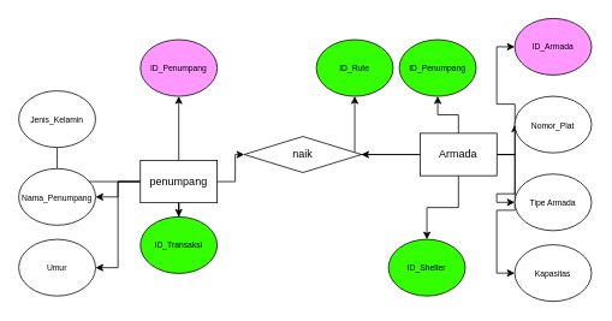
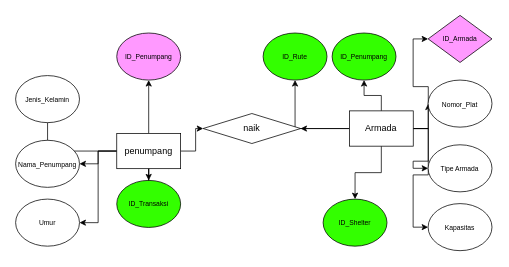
  <mxCell id="0" />
  <mxCell id="1" parent="0" />
  <mxCell id="2" style="edgeStyle=orthogonalEdgeStyle;rounded=0;orthogonalLoop=1;jettySize=auto;html=1;entryX=0;entryY=0.5;entryDx=0;entryDy=0;" edge="1" parent="1" source="10" target="14"><mxGeometry relative="1" as="geometry" /></mxCell>
  <mxCell id="3" style="edgeStyle=orthogonalEdgeStyle;rounded=0;orthogonalLoop=1;jettySize=auto;html=1;entryX=0;entryY=0.5;entryDx=0;entryDy=0;" edge="1" parent="1" source="10" target="11"><mxGeometry relative="1" as="geometry" /></mxCell>
  <mxCell id="4" style="edgeStyle=orthogonalEdgeStyle;rounded=0;orthogonalLoop=1;jettySize=auto;html=1;entryX=0;entryY=0.5;entryDx=0;entryDy=0;" edge="1" parent="1" source="10" target="12"><mxGeometry relative="1" as="geometry" /></mxCell>
  <mxCell id="5" style="edgeStyle=orthogonalEdgeStyle;rounded=0;orthogonalLoop=1;jettySize=auto;html=1;entryX=0;entryY=0.5;entryDx=0;entryDy=0;" edge="1" parent="1" source="10" target="13"><mxGeometry relative="1" as="geometry" /></mxCell>
  <mxCell id="6" style="edgeStyle=orthogonalEdgeStyle;rounded=0;orthogonalLoop=1;jettySize=auto;html=1;entryX=0.5;entryY=1;entryDx=0;entryDy=0;" edge="1" parent="1" source="10" target="15"><mxGeometry relative="1" as="geometry" /></mxCell>
  <mxCell id="7" style="edgeStyle=orthogonalEdgeStyle;rounded=0;orthogonalLoop=1;jettySize=auto;html=1;" edge="1" parent="1" source="10" target="29"><mxGeometry relative="1" as="geometry" /></mxCell>
  <mxCell id="8" style="edgeStyle=orthogonalEdgeStyle;rounded=0;orthogonalLoop=1;jettySize=auto;html=1;entryX=0.5;entryY=1;entryDx=0;entryDy=0;" edge="1" parent="1" source="10" target="28"><mxGeometry relative="1" as="geometry" /></mxCell>
  <mxCell id="9" value="" style="edgeStyle=orthogonalEdgeStyle;rounded=0;orthogonalLoop=1;jettySize=auto;html=1;" edge="1" parent="1" source="10" target="30"><mxGeometry relative="1" as="geometry" /></mxCell>
  <mxCell id="10" value="Armada" style="rounded=0;whiteSpace=wrap;html=1;" vertex="1" parent="1"><mxGeometry x="464.999" y="147.333" width="85.161" height="47.059" as="geometry" /></mxCell>
  <mxCell id="11" value="&lt;span style=&quot;font-size: 9px;&quot;&gt;Nomor_Plat&lt;/span&gt;" style="ellipse;whiteSpace=wrap;html=1;" vertex="1" parent="1"><mxGeometry x="570" y="106.275" width="85.161" height="62.745" as="geometry" /></mxCell>
  <mxCell id="12" value="&lt;font style=&quot;font-size: 9px;&quot;&gt;Tipe Armada&lt;/font&gt;" style="ellipse;whiteSpace=wrap;html=1;" vertex="1" parent="1"><mxGeometry x="570" y="192.549" width="85.161" height="62.745" as="geometry" /></mxCell>
  <mxCell id="13" value="&lt;font style=&quot;font-size: 9px;&quot;&gt;Kapasitas&lt;/font&gt;" style="ellipse;whiteSpace=wrap;html=1;" vertex="1" parent="1"><mxGeometry x="570" y="270.98" width="85.161" height="62.745" as="geometry" /></mxCell>
- <mxCell id="14" value="&lt;font style=&quot;font-size: 9px;&quot;&gt;ID_Armada&lt;/font&gt;" style="ellipse;whiteSpace=wrap;html=1;fillColor=#FF99FF;" vertex="1" parent="1"><mxGeometry x="570" y="20" width="85.161" height="62.745" as="geometry" /></mxCell>
+ <mxCell id="14" value="&lt;font style=&quot;font-size: 9px;&quot;&gt;ID_Armada&lt;/font&gt;" style="rhombus;whiteSpace=wrap;html=1;fillColor=#FF99FF;" vertex="1" parent="1"><mxGeometry x="570" y="20" width="85.161" height="62.745" as="geometry" /></mxCell>
  <mxCell id="15" value="&lt;font style=&quot;font-size: 9px;&quot;&gt;ID_Penumpang&lt;/font&gt;" style="ellipse;whiteSpace=wrap;html=1;fillColor=#33FF00;" vertex="1" parent="1"><mxGeometry x="442" y="43.53" width="85.161" height="62.745" as="geometry" /></mxCell>
  <mxCell id="16" style="edgeStyle=orthogonalEdgeStyle;rounded=0;orthogonalLoop=1;jettySize=auto;html=1;" edge="1" parent="1" source="22" target="23"><mxGeometry relative="1" as="geometry" /></mxCell>
  <mxCell id="17" style="edgeStyle=orthogonalEdgeStyle;rounded=0;orthogonalLoop=1;jettySize=auto;html=1;entryX=1;entryY=0.5;entryDx=0;entryDy=0;" edge="1" parent="1" source="22" target="24"><mxGeometry relative="1" as="geometry" /></mxCell>
  <mxCell id="18" style="edgeStyle=orthogonalEdgeStyle;rounded=0;orthogonalLoop=1;jettySize=auto;html=1;entryX=1;entryY=0.5;entryDx=0;entryDy=0;" edge="1" parent="1" source="22" target="25"><mxGeometry relative="1" as="geometry" /></mxCell>
  <mxCell id="19" style="edgeStyle=orthogonalEdgeStyle;rounded=0;orthogonalLoop=1;jettySize=auto;html=1;entryX=0.5;entryY=0;entryDx=0;entryDy=0;" edge="1" parent="1" source="22" target="27"><mxGeometry relative="1" as="geometry" /></mxCell>
  <mxCell id="20" style="edgeStyle=orthogonalEdgeStyle;rounded=0;orthogonalLoop=1;jettySize=auto;html=1;entryX=0.5;entryY=1;entryDx=0;entryDy=0;" edge="1" parent="1" source="22" target="26"><mxGeometry relative="1" as="geometry" /></mxCell>
  <mxCell id="21" value="" style="edgeStyle=orthogonalEdgeStyle;rounded=0;orthogonalLoop=1;jettySize=auto;html=1;" edge="1" parent="1" source="22" target="30"><mxGeometry relative="1" as="geometry" /></mxCell>
  <mxCell id="22" value="penumpang" style="rounded=0;whiteSpace=wrap;html=1;" vertex="1" parent="1"><mxGeometry x="154.839" y="177.333" width="85.161" height="47.059" as="geometry" /></mxCell>
  <mxCell id="23" value="&lt;font style=&quot;font-size: 9px;&quot;&gt;Jenis_Kelamin&lt;/font&gt;" style="ellipse;whiteSpace=wrap;html=1;" vertex="1" parent="1"><mxGeometry x="20" y="100.275" width="85.161" height="62.745" as="geometry" /></mxCell>
  <mxCell id="24" value="&lt;font style=&quot;font-size: 9px;&quot;&gt;Nama_Penumpang&lt;/font&gt;" style="ellipse;whiteSpace=wrap;html=1;" vertex="1" parent="1"><mxGeometry x="20" y="186.549" width="85.161" height="62.745" as="geometry" /></mxCell>
  <mxCell id="25" value="&lt;font style=&quot;font-size: 9px;&quot;&gt;Umur&lt;/font&gt;" style="ellipse;whiteSpace=wrap;html=1;" vertex="1" parent="1"><mxGeometry x="20" y="264.98" width="85.161" height="62.745" as="geometry" /></mxCell>
  <mxCell id="26" value="&lt;font style=&quot;font-size: 9px;&quot;&gt;ID_Penumpang&lt;/font&gt;" style="ellipse;whiteSpace=wrap;html=1;fillColor=#FF99FF;" vertex="1" parent="1"><mxGeometry x="154.84" y="43.53" width="85.161" height="62.745" as="geometry" /></mxCell>
  <mxCell id="27" value="&lt;font style=&quot;font-size: 9px;&quot;&gt;ID_Transaksi&lt;/font&gt;" style="ellipse;whiteSpace=wrap;html=1;fillColor=#33FF00;" vertex="1" parent="1"><mxGeometry x="154.84" y="240.005" width="85.161" height="62.745" as="geometry" /></mxCell>
  <mxCell id="28" value="&lt;font style=&quot;font-size: 9px;&quot;&gt;ID_Rute&lt;/font&gt;" style="ellipse;whiteSpace=wrap;html=1;fillColor=#33FF00;" vertex="1" parent="1"><mxGeometry x="350" y="43.53" width="85.161" height="62.745" as="geometry" /></mxCell>
  <mxCell id="29" value="&lt;font style=&quot;font-size: 9px;&quot;&gt;ID_Shelter&lt;/font&gt;" style="ellipse;whiteSpace=wrap;html=1;fillColor=#33FF00;" vertex="1" parent="1"><mxGeometry x="430" y="264.98" width="85.161" height="62.745" as="geometry" /></mxCell>
  <mxCell id="30" value="naik" style="rhombus;whiteSpace=wrap;html=1;" vertex="1" parent="1"><mxGeometry x="270" y="150.86" width="130" height="40" as="geometry" /></mxCell>
